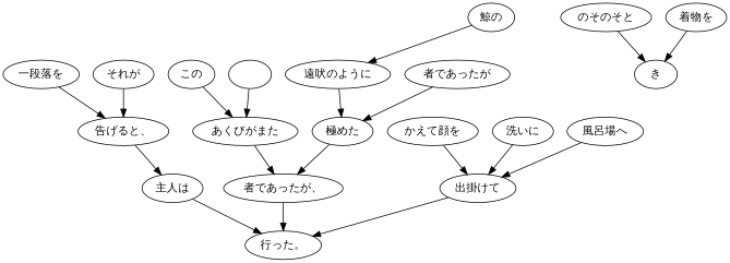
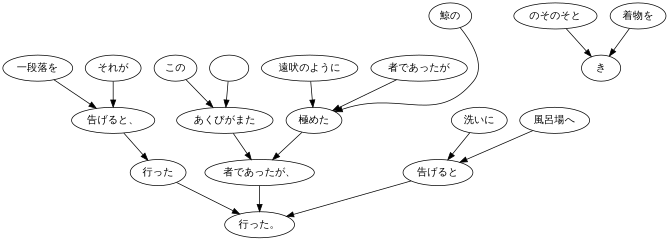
  digraph {
    fontname="DejaVu Sans"
    node [fontname="DejaVu Sans"]
    edge [fontname="DejaVu Sans"]
    n1 [label="　"]
    n2 [label="あくびがまた"]
    n3 [label="者であったが、"]
    n4 [label="この"]
    n5 [label="行った。"]
    n6 [label="鯨の"]
    n7 [label="遠吠のように"]
    n8 [label="極めた"]
    n9 [label="者であったが"]
    n10 [label="それが"]
    n11 [label="告げると、"]
-   n12 [label="主人は"]
+   n12 [label="行った"]
    n13 [label="一段落を"]
    n14 [label="のそのそと"]
    n15 [label="き"]
    n16 [label="着物を"]
-   n17 [label="かえて顔を"]
-   n18 [label="出掛けて"]
+   n18 [label="告げると"]
    n19 [label="洗いに"]
    n20 [label="風呂場へ"]
    n1 -> n2
    n2 -> n3
    n3 -> n5
    n4 -> n2
-   n6 -> n7
+   n6 -> n8
    n7 -> n8
    n8 -> n3
    n9 -> n8
    n10 -> n11
    n11 -> n12
    n12 -> n5
    n13 -> n11
    n14 -> n15
    n16 -> n15
-   n17 -> n18
    n18 -> n5
    n19 -> n18
    n20 -> n18
  }
